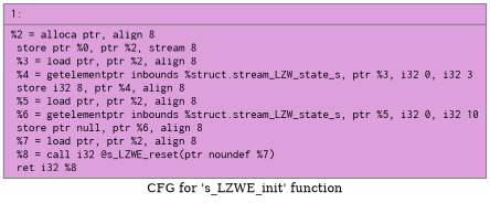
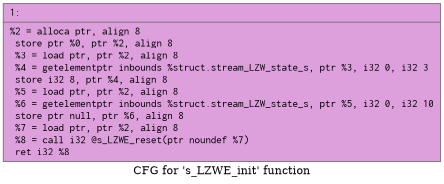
  digraph {
    label="CFG for 's_LZWE_init' function"
-   n1 [color=gray40 fillcolor=plum fontname=Courier label="{1:\l|  %2 = alloca ptr, align 8\l  store ptr %0, ptr %2, stream 8\l  %3 = load ptr, ptr %2, align 8\l  %4 = getelementptr inbounds %struct.stream_LZW_state_s, ptr %3, i32 0, i32 3\l  store i32 8, ptr %4, align 8\l  %5 = load ptr, ptr %2, align 8\l  %6 = getelementptr inbounds %struct.stream_LZW_state_s, ptr %5, i32 0, i32 10\l  store ptr null, ptr %6, align 8\l  %7 = load ptr, ptr %2, align 8\l  %8 = call i32 @s_LZWE_reset(ptr noundef %7)\l  ret i32 %8\l}" shape=record style=filled]
+   n1 [color=gray40 fillcolor=plum fontname=Courier label="{1:\l|  %2 = alloca ptr, align 8\l  store ptr %0, ptr %2, align 8\l  %3 = load ptr, ptr %2, align 8\l  %4 = getelementptr inbounds %struct.stream_LZW_state_s, ptr %3, i32 0, i32 3\l  store i32 8, ptr %4, align 8\l  %5 = load ptr, ptr %2, align 8\l  %6 = getelementptr inbounds %struct.stream_LZW_state_s, ptr %5, i32 0, i32 10\l  store ptr null, ptr %6, align 8\l  %7 = load ptr, ptr %2, align 8\l  %8 = call i32 @s_LZWE_reset(ptr noundef %7)\l  ret i32 %8\l}" shape=record style=filled]
  }
